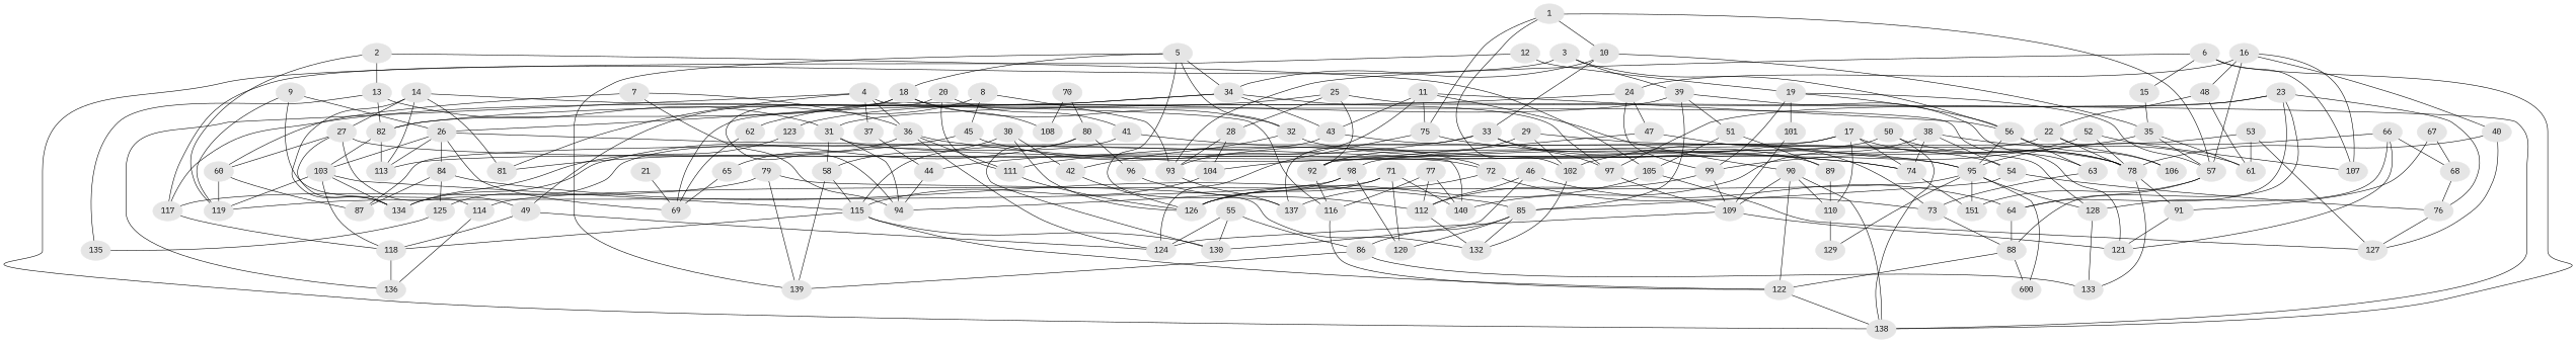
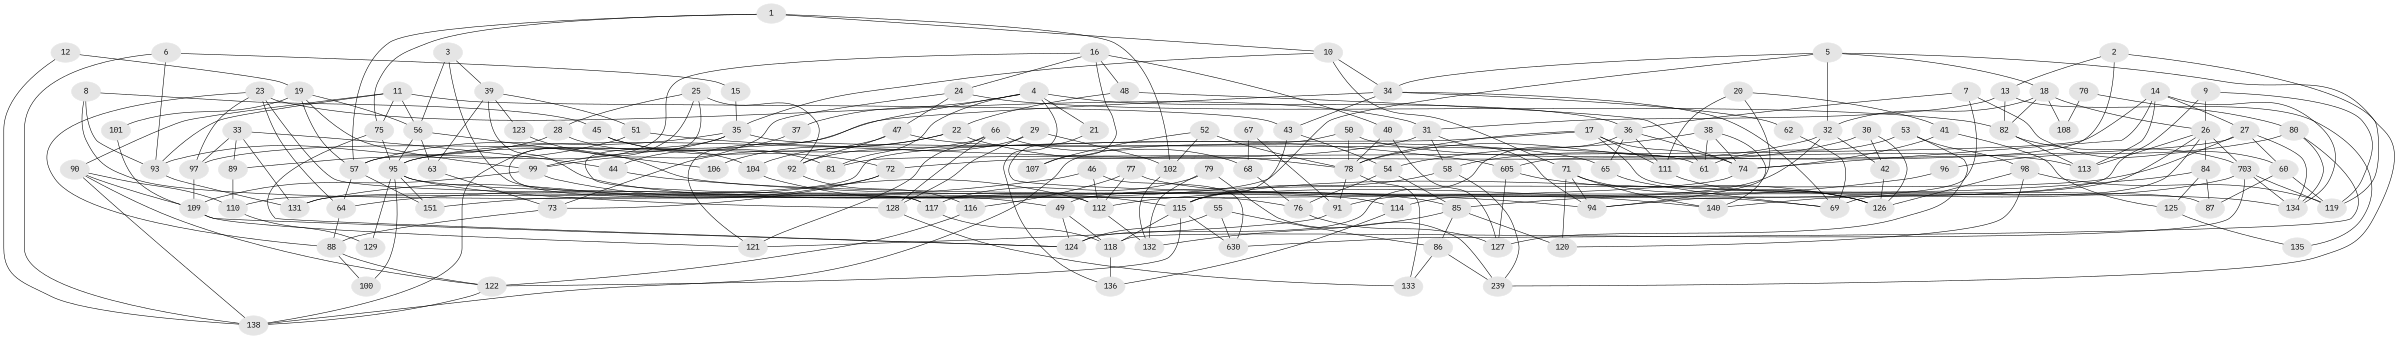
  graph {
    fontname="IBM Plex Mono"
    node [color=gray90 fontname="IBM Plex Mono" style=filled]
    edge [fontname="IBM Plex Mono"]
    1
    10
    57
    75
    102
    34
    35
    71
    64
    n10 [label=151]
    95
    124
    132
    2
    13
-   105
+   105 [label=605]
    119
    31
    82
    135
    126
    127
    3
    39
    56
    117
    51
    63
    85
    123
    106
    118
    4
    21
    36
    37
    81
    121
    136
    69
    74
    111
    65
    44
    5
    18
    32
-   137
-   139
+   137 [label=131]
+   139 [label=239]
    26
    108
    78
    42
    91
    43
    97
    62
    6
    15
    93
    107
    138
    7
    60
    94
    87
    8
    45
    49
    72
    9
    114
    113
    84
-   103
+   103 [label=703]
    140
    99
    61
    112
    120
    11
    90
    54
    115
    110
    122
    109
    12
    19
    101
    58
    14
    27
    116
    134
    16
    24
    40
    48
    47
    22
    17
    133
    129
    20
    41
    125
    104
    23
    76
    88
-   100 [label=600]
+   100
    92
    73
    25
    28
    29
    128
    30
    33
    89
    38
    86
-   130
+   130 [label=630]
    46
    70
    80
    50
    52
    53
    98
    55
    66
    68
    67
    96
    77
    79
    1 -- 10
    1 -- 57
    1 -- 75
    1 -- 102
    10 -- 34
    10 -- 35
-   10 -- 33
+   10 -- 71
    57 -- 64
    57 -- n10
    75 -- 95
    75 -- 124
    102 -- 132
    34 -- 69
    34 -- 43
    34 -- 97
    34 -- 62
    35 -- 57
    35 -- 99
    35 -- 61
+   35 -- 112
    71 -- 126
    71 -- 94
    71 -- 140
    71 -- 120
    64 -- 88
    95 -- n10
    95 -- 114
    95 -- 129
    95 -- 100
    95 -- 128
    2 -- 13
    2 -- 105
    2 -- 119
    13 -- 31
    13 -- 82
    13 -- 135
    105 -- 126
    105 -- 127
    31 -- 95
    31 -- 94
    31 -- 58
    82 -- 113
    82 -- 103
    3 -- 39
    3 -- 56
    3 -- 117
    39 -- 51
    39 -- 63
    39 -- 85
    39 -- 123
    56 -- 95
    56 -- 63
    56 -- 106
    117 -- 118
    51 -- 105
    51 -- 89
    63 -- 73
    85 -- 132
    85 -- 120
    85 -- 86
    123 -- 134
    118 -- 136
+   4 -- 21
    4 -- 36
    4 -- 37
    4 -- 81
    4 -- 121
    4 -- 136
    21 -- 69
    36 -- 124
    36 -- 74
    36 -- 111
    36 -- 65
    37 -- 44
    74 -- n10
    111 -- 126
    65 -- 69
    44 -- 94
    5 -- 34
    5 -- 18
    5 -- 32
    5 -- 137
    5 -- 139
    18 -- 82
    18 -- 32
    18 -- 26
    18 -- 108
    32 -- 78
    32 -- 42
+   32 -- 91
    26 -- 69
    26 -- 113
    26 -- 84
    26 -- 103
    26 -- 140
    78 -- 91
    78 -- 133
    42 -- 126
    91 -- 121
    43 -- 54
    43 -- 115
    97 -- 109
    62 -- 69
    6 -- 15
    6 -- 93
-   6 -- 107
    6 -- 138
    15 -- 35
    93 -- 137
    7 -- 36
    7 -- 60
    7 -- 94
    60 -- 119
    60 -- 87
    8 -- 93
    8 -- 45
    8 -- 49
    45 -- 81
    45 -- 72
    49 -- 124
    49 -- 118
    72 -- 137
    72 -- 73
    9 -- 119
    9 -- 26
    9 -- 114
    114 -- 136
    84 -- 85
    84 -- 87
    84 -- 125
    103 -- 119
    103 -- 118
    103 -- 115
    103 -- 134
    99 -- 112
    99 -- 109
    112 -- 132
    11 -- 75
    11 -- 56
    11 -- 43
    11 -- 93
    11 -- 90
    90 -- 138
    90 -- 110
    90 -- 122
    90 -- 109
    54 -- 85
    54 -- 76
    115 -- 118
    115 -- 122
    115 -- 130
    110 -- 129
    122 -- 138
    109 -- 124
    109 -- 121
    12 -- 138
    12 -- 19
    19 -- 57
    19 -- 56
    19 -- 99
    19 -- 101
    101 -- 109
    58 -- 139
    58 -- 115
    14 -- 81
    14 -- 113
    14 -- 27
-   14 -- 116
+   14 -- 74
    14 -- 134
    27 -- 60
    27 -- 49
    27 -- 72
    27 -- 134
    116 -- 122
    16 -- 57
    16 -- 107
    16 -- 24
    16 -- 40
    16 -- 48
    24 -- 82
    24 -- 99
    24 -- 47
    40 -- 127
    40 -- 78
    48 -- 61
    48 -- 22
+   47 -- 65
    47 -- 92
    47 -- 73
    22 -- 106
    22 -- 78
    22 -- 104
    17 -- 74
    17 -- 111
    17 -- 78
    17 -- 87
    17 -- 110
    20 -- 111
    20 -- 94
    20 -- 41
    41 -- 74
    41 -- 125
    125 -- 135
    104 -- 115
    23 -- 64
    23 -- 31
    23 -- 97
    23 -- 76
    23 -- 88
    76 -- 127
    88 -- 122
    88 -- 100
    92 -- 116
    73 -- 88
    25 -- 117
    25 -- 138
    25 -- 92
    25 -- 28
    28 -- 93
    28 -- 104
    29 -- 102
    29 -- 92
    29 -- 128
    128 -- 133
    30 -- 126
    30 -- 42
    30 -- 58
    33 -- 44
    33 -- 137
    33 -- 97
    33 -- 89
    89 -- 110
    38 -- 74
    38 -- 140
    38 -- 61
    38 -- 54
    86 -- 139
    86 -- 133
    46 -- 64
    46 -- 112
    46 -- 130
    70 -- 108
    70 -- 80
    80 -- 134
    80 -- 130
    80 -- 96
    50 -- 78
    50 -- 138
    50 -- 113
    52 -- 102
    52 -- 78
    52 -- 107
    53 -- 127
    53 -- 61
    53 -- 98
    98 -- 119
    98 -- 126
    98 -- 120
    55 -- 124
    55 -- 86
    55 -- 130
    66 -- 95
    66 -- 121
    66 -- 128
    66 -- 68
    68 -- 76
    67 -- 91
    67 -- 68
    96 -- 112
    77 -- 140
    77 -- 112
    77 -- 116
    79 -- 132
    79 -- 117
    79 -- 139
  }
